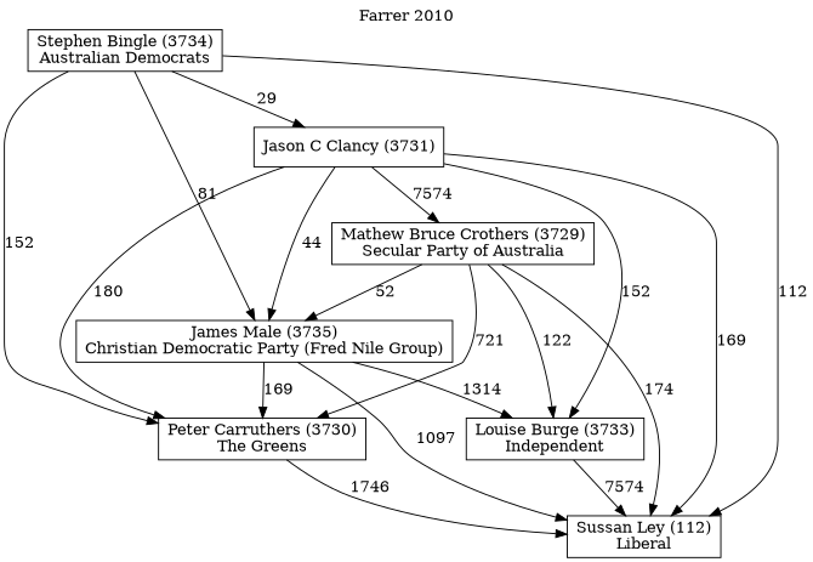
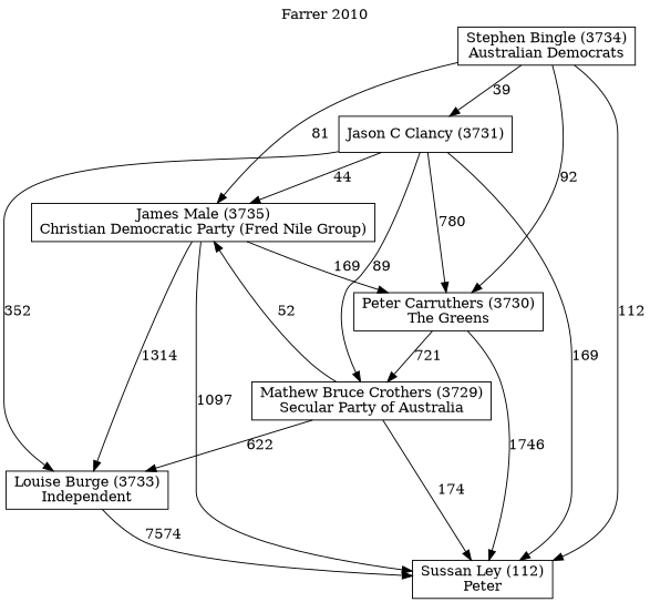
  digraph {
    label="Farrer 2010"
    labelloc=t
    mclimit=10
    node [shape=box]
-   n1 [label="Sussan Ley (112)\nLiberal"]
+   n1 [label="Sussan Ley (112)\nPeter"]
    n2 [label="Louise Burge (3733)\nIndependent"]
    n3 [label="Peter Carruthers (3730)\nThe Greens"]
    n4 [label="James Male (3735)\nChristian Democratic Party (Fred Nile Group)"]
    n5 [label="Mathew Bruce Crothers (3729)\nSecular Party of Australia"]
    n6 [label="Jason C Clancy (3731)\n"]
    n7 [label="Stephen Bingle (3734)\nAustralian Democrats"]
    n2 -> n1 [label=7574]
    n3 -> n1 [label=1746]
    n4 -> n1 [label=1097]
    n4 -> n2 [label=1314]
    n4 -> n3 [label=169]
    n5 -> n1 [label=174]
-   n5 -> n2 [label=122]
-   n5 -> n3 [label=721]
+   n5 -> n2 [label=622]
+   n3 -> n5 [label=721]
    n5 -> n4 [label=52]
    n6 -> n1 [label=169]
-   n6 -> n2 [label=152]
-   n6 -> n3 [label=180]
+   n6 -> n2 [label=352]
+   n6 -> n3 [label=780]
    n6 -> n4 [label=44]
-   n6 -> n5 [label=7574]
+   n6 -> n5 [label=89]
    n7 -> n1 [label=112]
-   n7 -> n3 [label=152]
+   n7 -> n3 [label=92]
    n7 -> n4 [label=81]
-   n7 -> n6 [label=29]
+   n7 -> n6 [label=39]
  }
